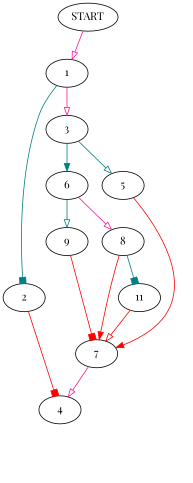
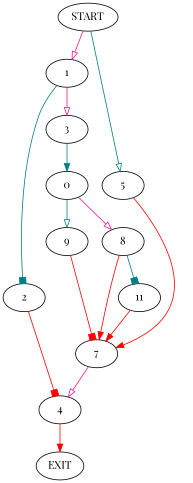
  digraph {
    fontname="Playfair Display"
    node [fontname="Playfair Display"]
    edge [arrowhead=onormal color=red fontname="Playfair Display"]
    n1 [label=START]
    1
    2
    3
+   n5 [label=EXIT]
    4
    5
-   6
+   6 [label=0]
    7
    8
    9
    n12 [label=11]
    n1 -> 1 [color=deeppink]
    1 -> 2 [arrowhead=box color=teal]
    1 -> 3 [color=deeppink]
    2 -> 4 [arrowhead=box]
-   3 -> 5 [color=teal]
+   n1 -> 5 [color=teal]
    3 -> 6 [arrowhead=normal color=teal]
+   4 -> n5 [arrowhead=normal]
    5 -> 7 [arrowhead=normal]
    6 -> 8 [color=deeppink]
    6 -> 9 [color=teal]
    7 -> 4 [color=deeppink]
    8 -> 7 [arrowhead=normal]
    8 -> n12 [arrowhead=box color=teal]
    9 -> 7 [arrowhead=box]
-   n12 -> 7
+   n12 -> 7 [arrowhead=normal]
  }
